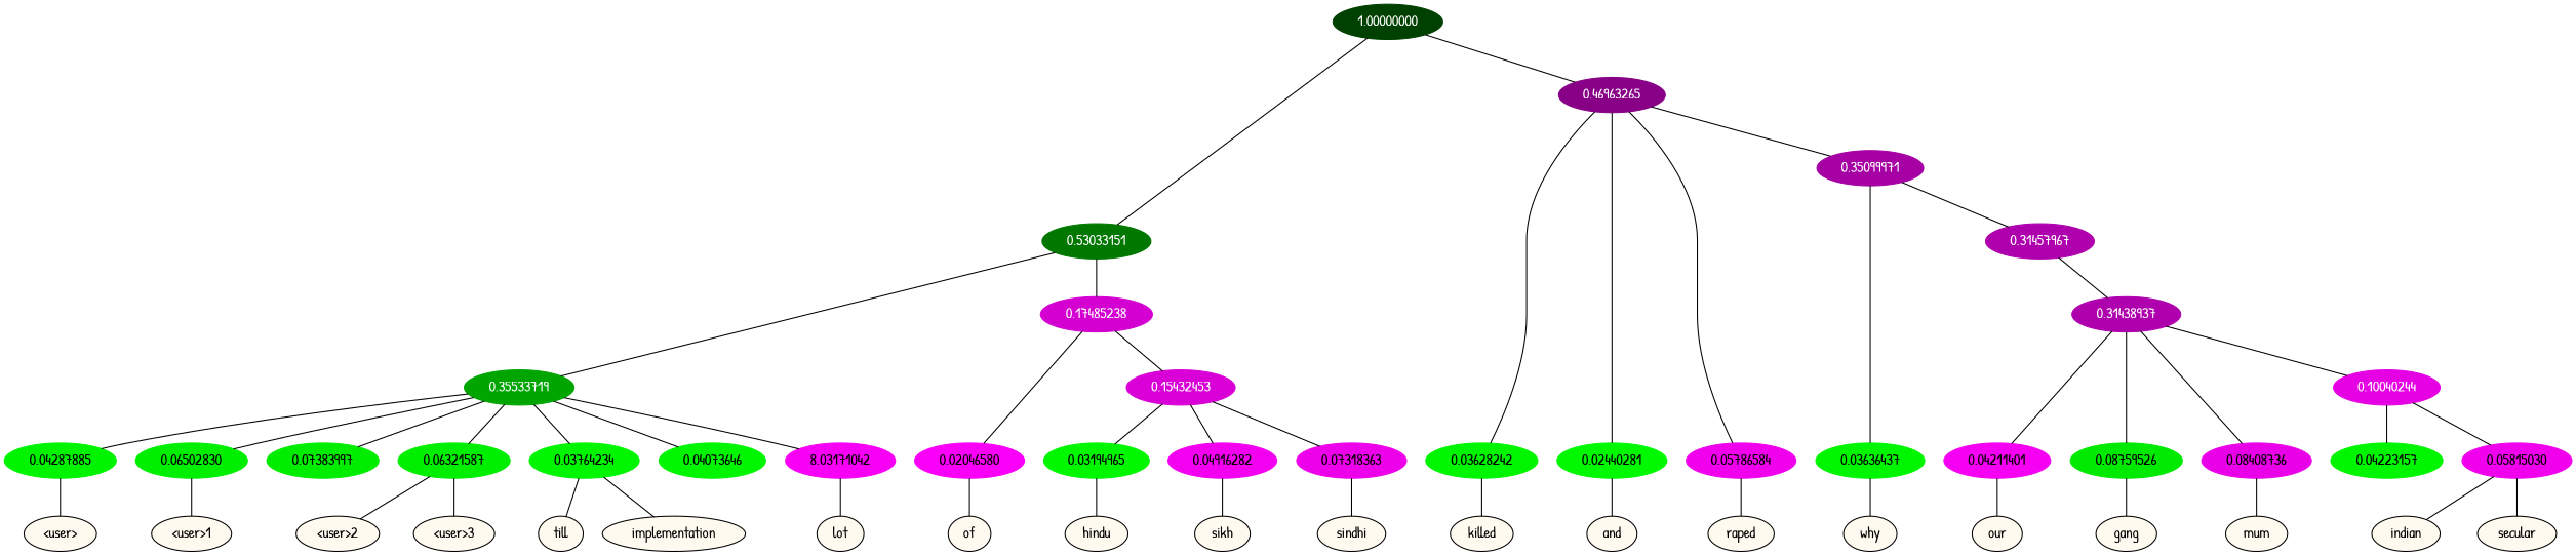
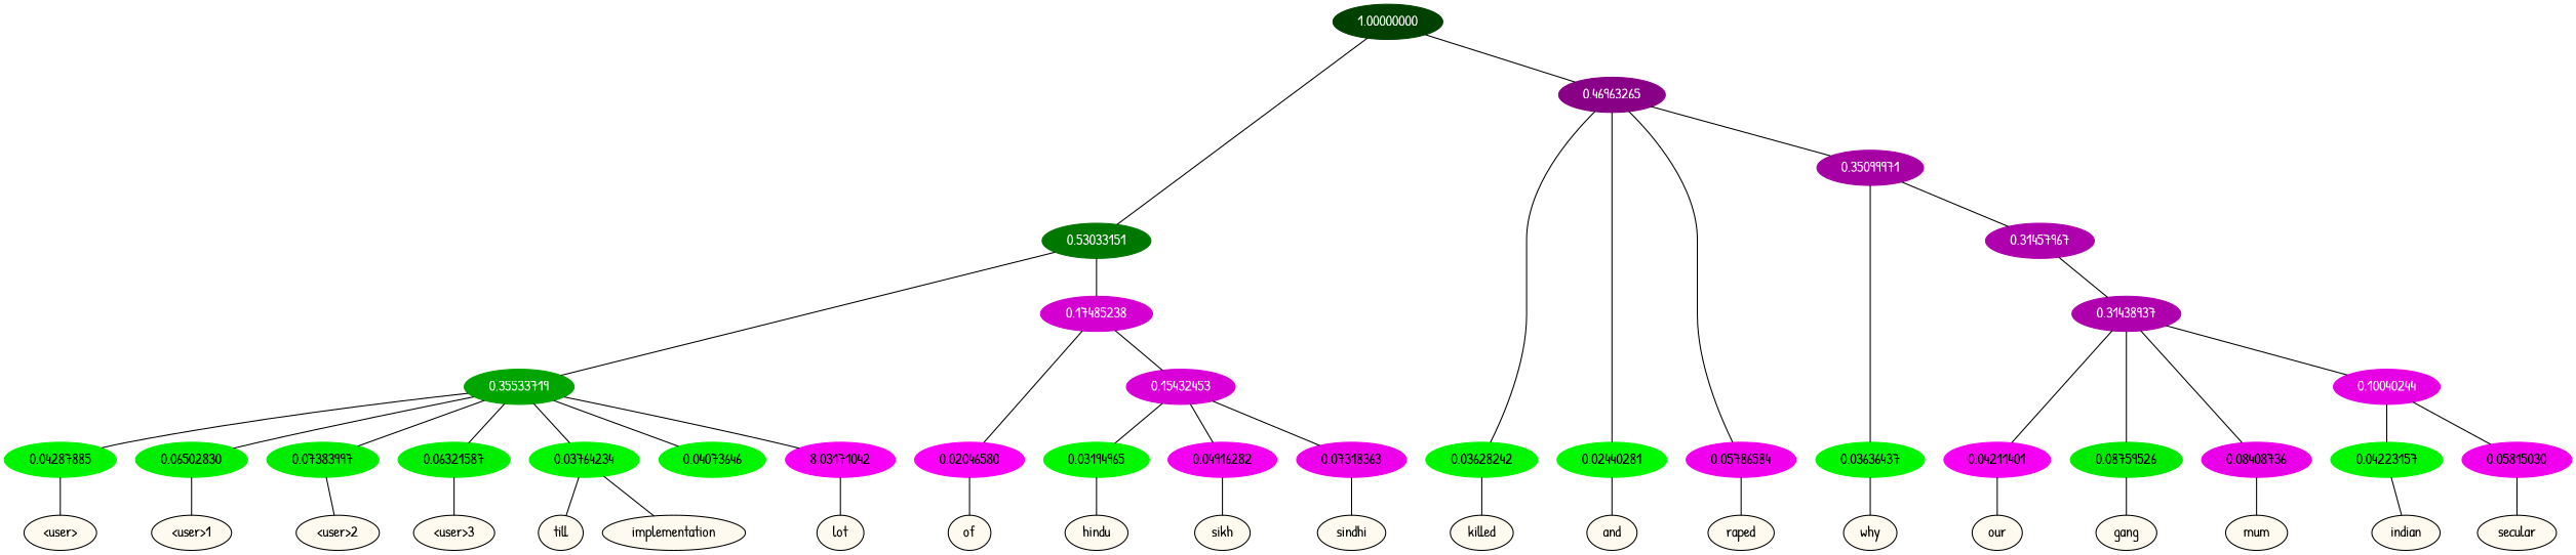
  graph {
    fontname="Patrick Hand"
    node [color=black fontname="Patrick Hand" format=png nodesep=0.001 ordering=out overlap_scaling=0.01 ranksep=0.001 style=filled]
    edge [fontname="Patrick Hand"]
    n1 [fillcolor=floralwhite height=0.15 label="\<user\>" style="filled,solid" width=0.15]
    n2 [fillcolor=floralwhite height=0.15 label="\<user\>1" style="filled,solid" width=0.15]
    n3 [fillcolor=floralwhite height=0.15 label="\<user\>2" style="filled,solid" width=0.15]
    n4 [fillcolor=floralwhite height=0.15 label="\<user\>3" style="filled,solid" width=0.15]
    n5 [fillcolor=floralwhite height=0.15 label=till style="filled,solid" width=0.15]
    n6 [fillcolor=floralwhite height=0.15 label=implementation style="filled,solid" width=0.15]
    n7 [fillcolor=floralwhite height=0.15 label=lot style="filled,solid" width=0.15]
    n8 [fillcolor=floralwhite height=0.15 label=of style="filled,solid" width=0.15]
    n9 [fillcolor=floralwhite height=0.15 label=hindu style="filled,solid" width=0.15]
    n10 [fillcolor=floralwhite height=0.15 label=sikh style="filled,solid" width=0.15]
    n11 [fillcolor=floralwhite height=0.15 label=sindhi style="filled,solid" width=0.15]
    n12 [fillcolor=floralwhite height=0.15 label=killed style="filled,solid" width=0.15]
    n13 [fillcolor=floralwhite height=0.15 label=and style="filled,solid" width=0.15]
    n14 [fillcolor=floralwhite height=0.15 label=raped style="filled,solid" width=0.15]
    n15 [fillcolor=floralwhite height=0.15 label=why style="filled,solid" width=0.15]
    n16 [fillcolor=floralwhite height=0.15 label=our style="filled,solid" width=0.15]
    n17 [fillcolor=floralwhite height=0.15 label=indian style="filled,solid" width=0.15]
    n18 [fillcolor=floralwhite height=0.15 label=secular style="filled,solid" width=0.15]
    n19 [fillcolor=floralwhite height=0.15 label=gang style="filled,solid" width=0.15]
    n20 [fillcolor=floralwhite height=0.15 label=mum style="filled,solid" width=0.15]
    n21 [color="0.334 1.000 0.957" fontcolor=black height=0.15 label=0.04287885 width=0.15]
    n22 [color="0.334 1.000 0.935" fontcolor=black height=0.15 label=0.06502830 width=0.15]
    n23 [color="0.334 1.000 0.926" fontcolor=black height=0.15 label=0.07383997 width=0.15]
    n24 [color="0.334 1.000 0.937" fontcolor=black height=0.15 label=0.06321587 width=0.15]
    n25 [color="0.334 1.000 0.962" fontcolor=black height=0.15 label=0.03764234 width=0.15]
    n26 [color="0.334 1.000 0.959" fontcolor=black height=0.15 label=0.04073646 width=0.15]
    n27 [color="0.835 1.000 0.968" fontcolor=black height=0.15 label=8.03171042 width=0.15]
    n28 [color="0.835 1.000 0.980" fontcolor=black height=0.15 label=0.02046580 width=0.15]
    n29 [color="0.334 1.000 0.968" fontcolor=black height=0.15 label=0.03194965 width=0.15]
    n30 [color="0.835 1.000 0.951" fontcolor=black height=0.15 label=0.04916282 width=0.15]
    n31 [color="0.835 1.000 0.927" fontcolor=black height=0.15 label=0.07318363 width=0.15]
    n32 [color="0.334 1.000 0.964" fontcolor=black height=0.15 label=0.03628242 width=0.15]
    n33 [color="0.334 1.000 0.976" fontcolor=black height=0.15 label=0.02440281 width=0.15]
    n34 [color="0.835 1.000 0.942" fontcolor=black height=0.15 label=0.05786584 width=0.15]
    n35 [color="0.334 1.000 0.964" fontcolor=black height=0.15 label=0.03636437 width=0.15]
    n36 [color="0.835 1.000 0.958" fontcolor=black height=0.15 label=0.04211401 width=0.15]
    n37 [color="0.334 1.000 0.958" fontcolor=black height=0.15 label=0.04223157 width=0.15]
    n38 [color="0.835 1.000 0.942" fontcolor=black height=0.15 label=0.05815030 width=0.15]
    n39 [color="0.334 1.000 0.912" fontcolor=black height=0.15 label=0.08759526 width=0.15]
    n40 [color="0.835 1.000 0.916" fontcolor=black height=0.15 label=0.08408736 width=0.15]
    n41 [color="0.334 1.000 0.250" fontcolor=grey99 height=0.15 label=1.00000000 width=0.15]
    n42 [color="0.334 1.000 0.470" fontcolor=grey99 height=0.15 label=0.53033151 width=0.15]
    n43 [color="0.835 1.000 0.530" fontcolor=grey99 height=0.15 label=0.46963265 width=0.15]
    n44 [color="0.334 1.000 0.645" fontcolor=grey99 height=0.15 label=0.35533719 width=0.15]
    n45 [color="0.835 1.000 0.825" fontcolor=grey99 height=0.15 label=0.17485238 width=0.15]
    n46 [color="0.835 1.000 0.649" fontcolor=grey99 height=0.15 label=0.35099971 width=0.15]
    n47 [color="0.835 1.000 0.846" fontcolor=grey99 height=0.15 label=0.15432453 width=0.15]
    n48 [color="0.835 1.000 0.685" fontcolor=grey99 height=0.15 label=0.31457967 width=0.15]
    n49 [color="0.835 1.000 0.686" fontcolor=grey99 height=0.15 label=0.31438937 width=0.15]
    n50 [color="0.835 1.000 0.900" fontcolor=grey99 height=0.15 label=0.10040244 width=0.15]
    subgraph sub_1 {
      rank=same
      n1
      n2
      n3
      n4
      n5
      n6
      n7
      n8
      n9
      n10
      n11
      n12
      n13
      n14
      n15
      n16
      n17
      n18
      n19
      n20
    }
    subgraph sub_2 {
      rank=same
      n21
      n22
      n23
      n24
      n25
      n26
      n27
      n28
      n29
      n30
      n31
      n32
      n33
      n34
      n35
      n36
      n37
      n38
      n39
      n40
    }
    n21 -- n1
    n22 -- n2
-   n24 -- n3
+   n23 -- n3
    n24 -- n4
    n25 -- n5
    n25 -- n6
    n27 -- n7
    n28 -- n8
    n29 -- n9
    n30 -- n10
    n31 -- n11
    n32 -- n12
    n33 -- n13
    n34 -- n14
    n35 -- n15
    n36 -- n16
-   n38 -- n17
+   n37 -- n17
    n38 -- n18
    n39 -- n19
    n40 -- n20
    n41 -- n42
    n41 -- n43
    n42 -- n44
    n42 -- n45
    n43 -- n32
    n43 -- n33
    n43 -- n34
    n43 -- n46
    n44 -- n21
    n44 -- n22
    n44 -- n23
    n44 -- n24
    n44 -- n25
    n44 -- n26
    n44 -- n27
    n45 -- n28
    n45 -- n47
    n46 -- n35
    n46 -- n48
    n47 -- n29
    n47 -- n30
    n47 -- n31
    n48 -- n49
    n49 -- n36
    n49 -- n39
    n49 -- n40
    n49 -- n50
    n50 -- n37
    n50 -- n38
  }
